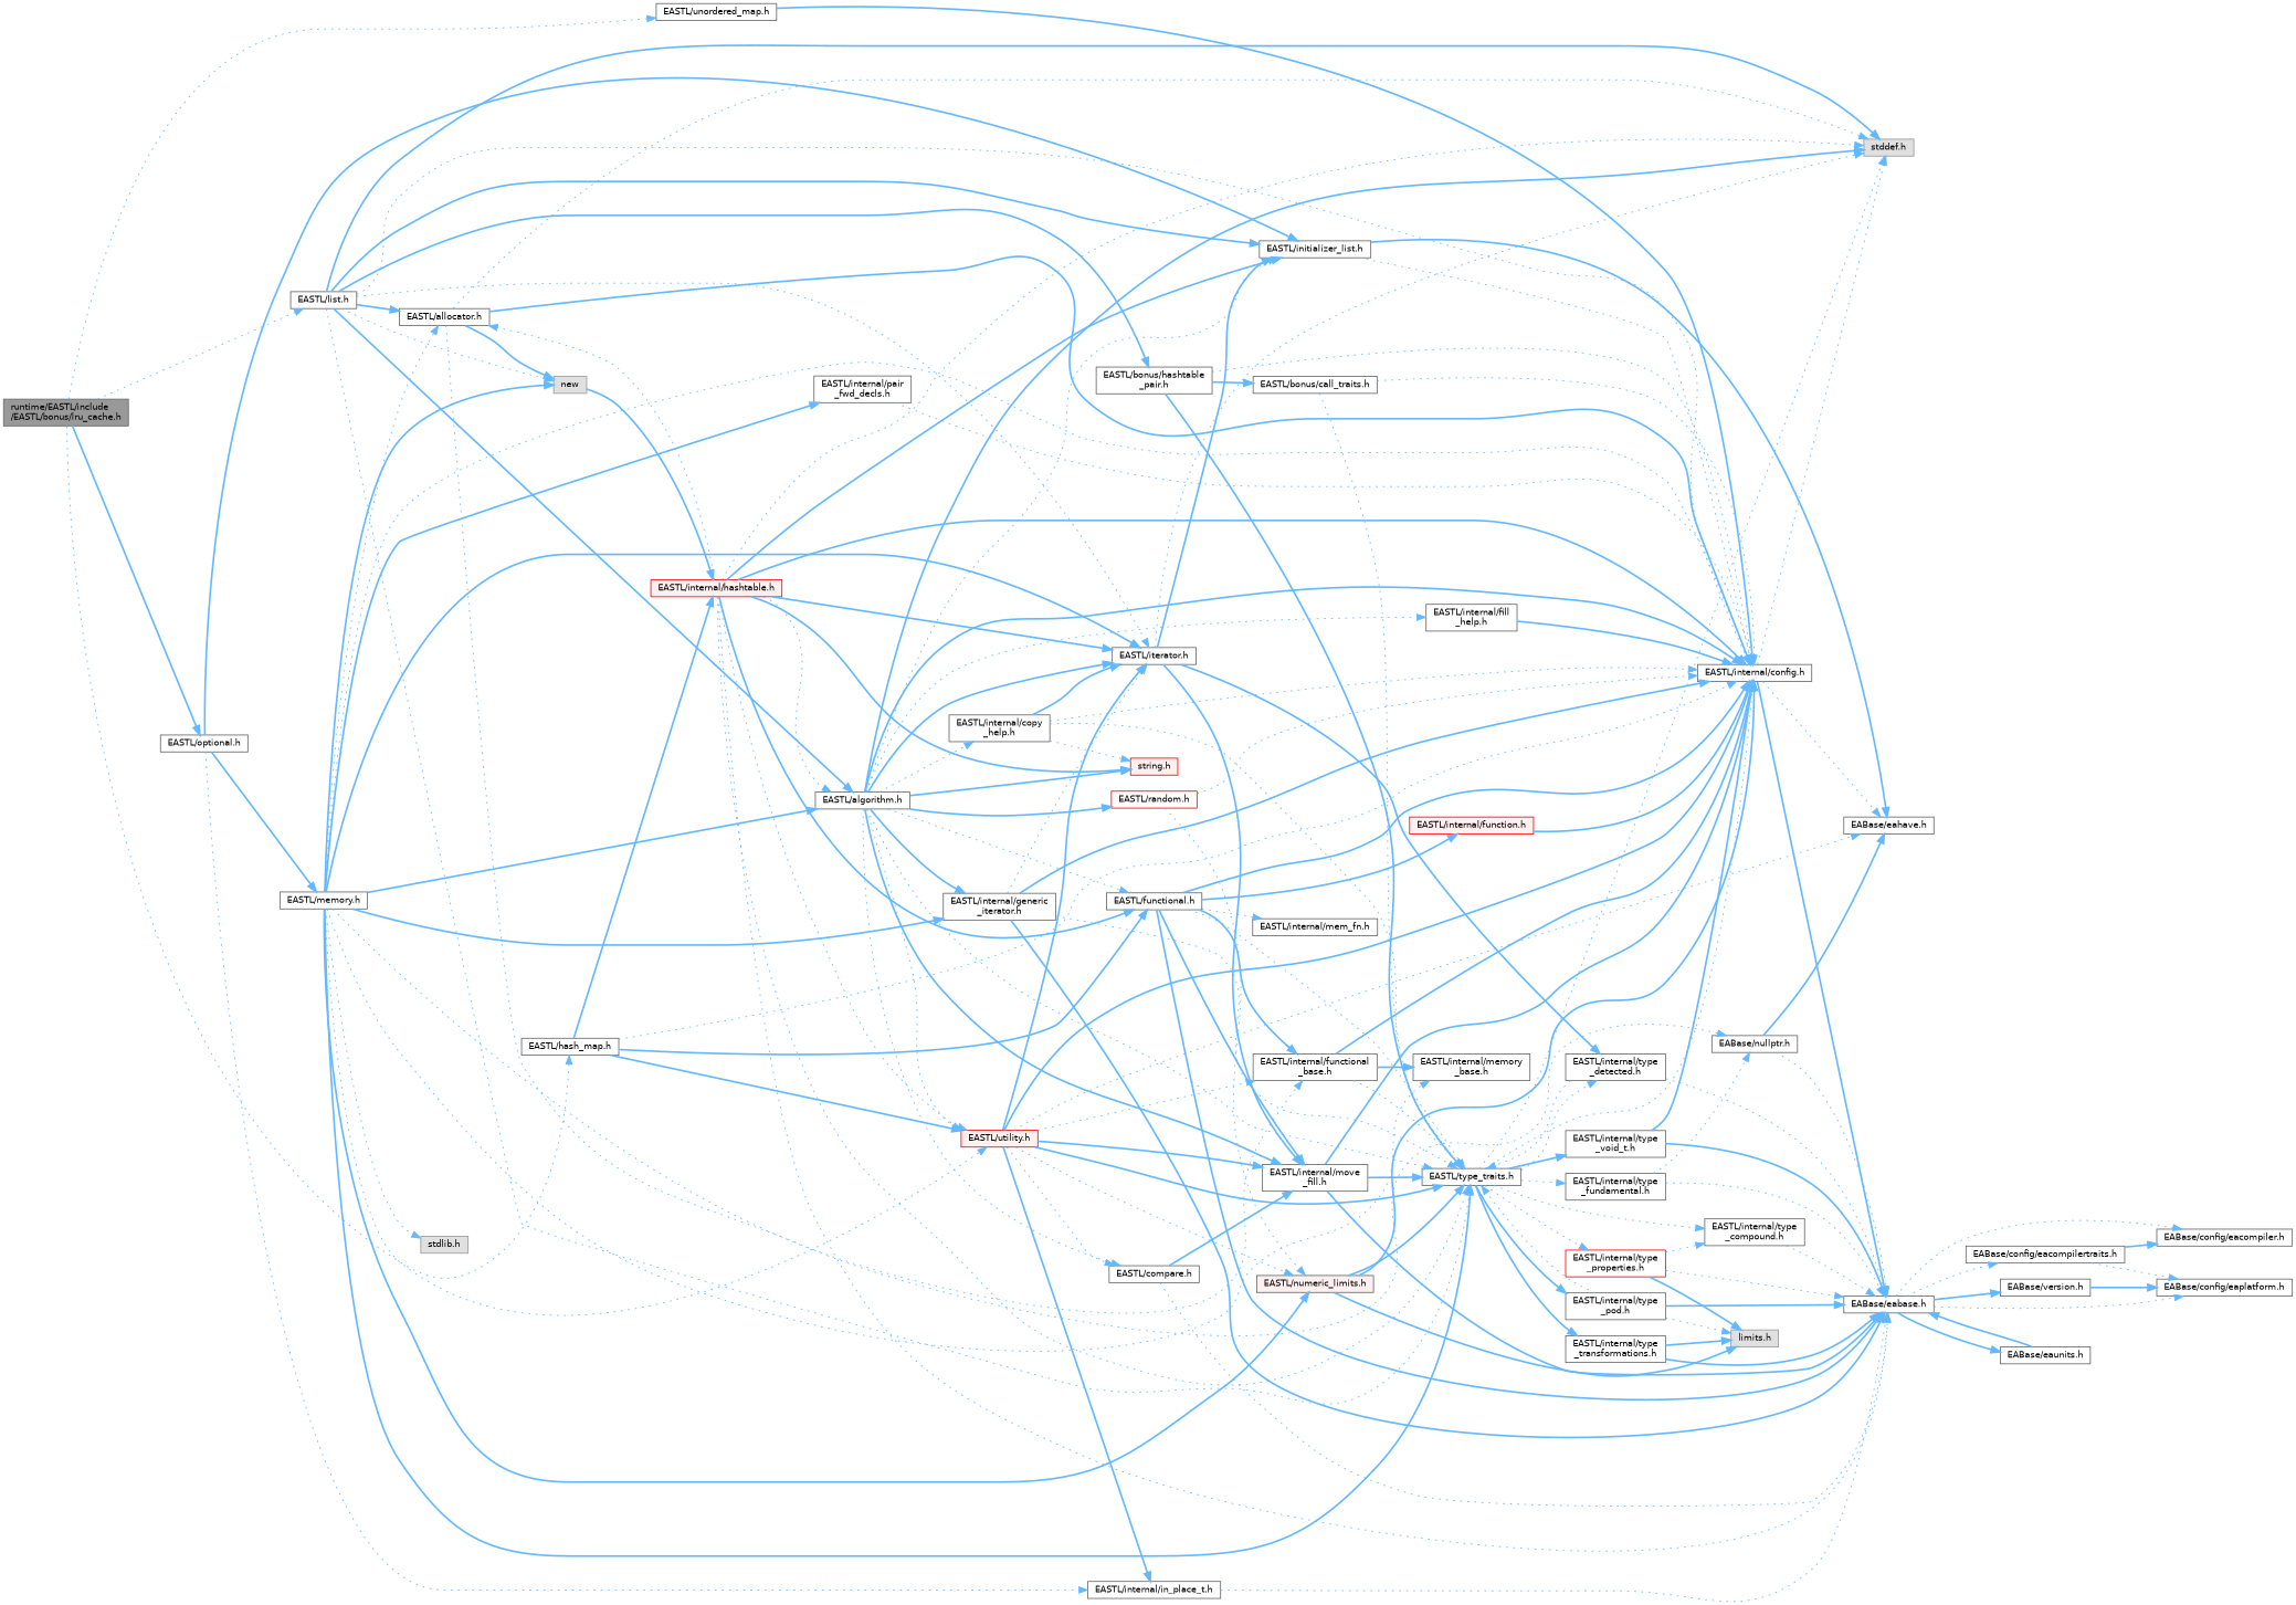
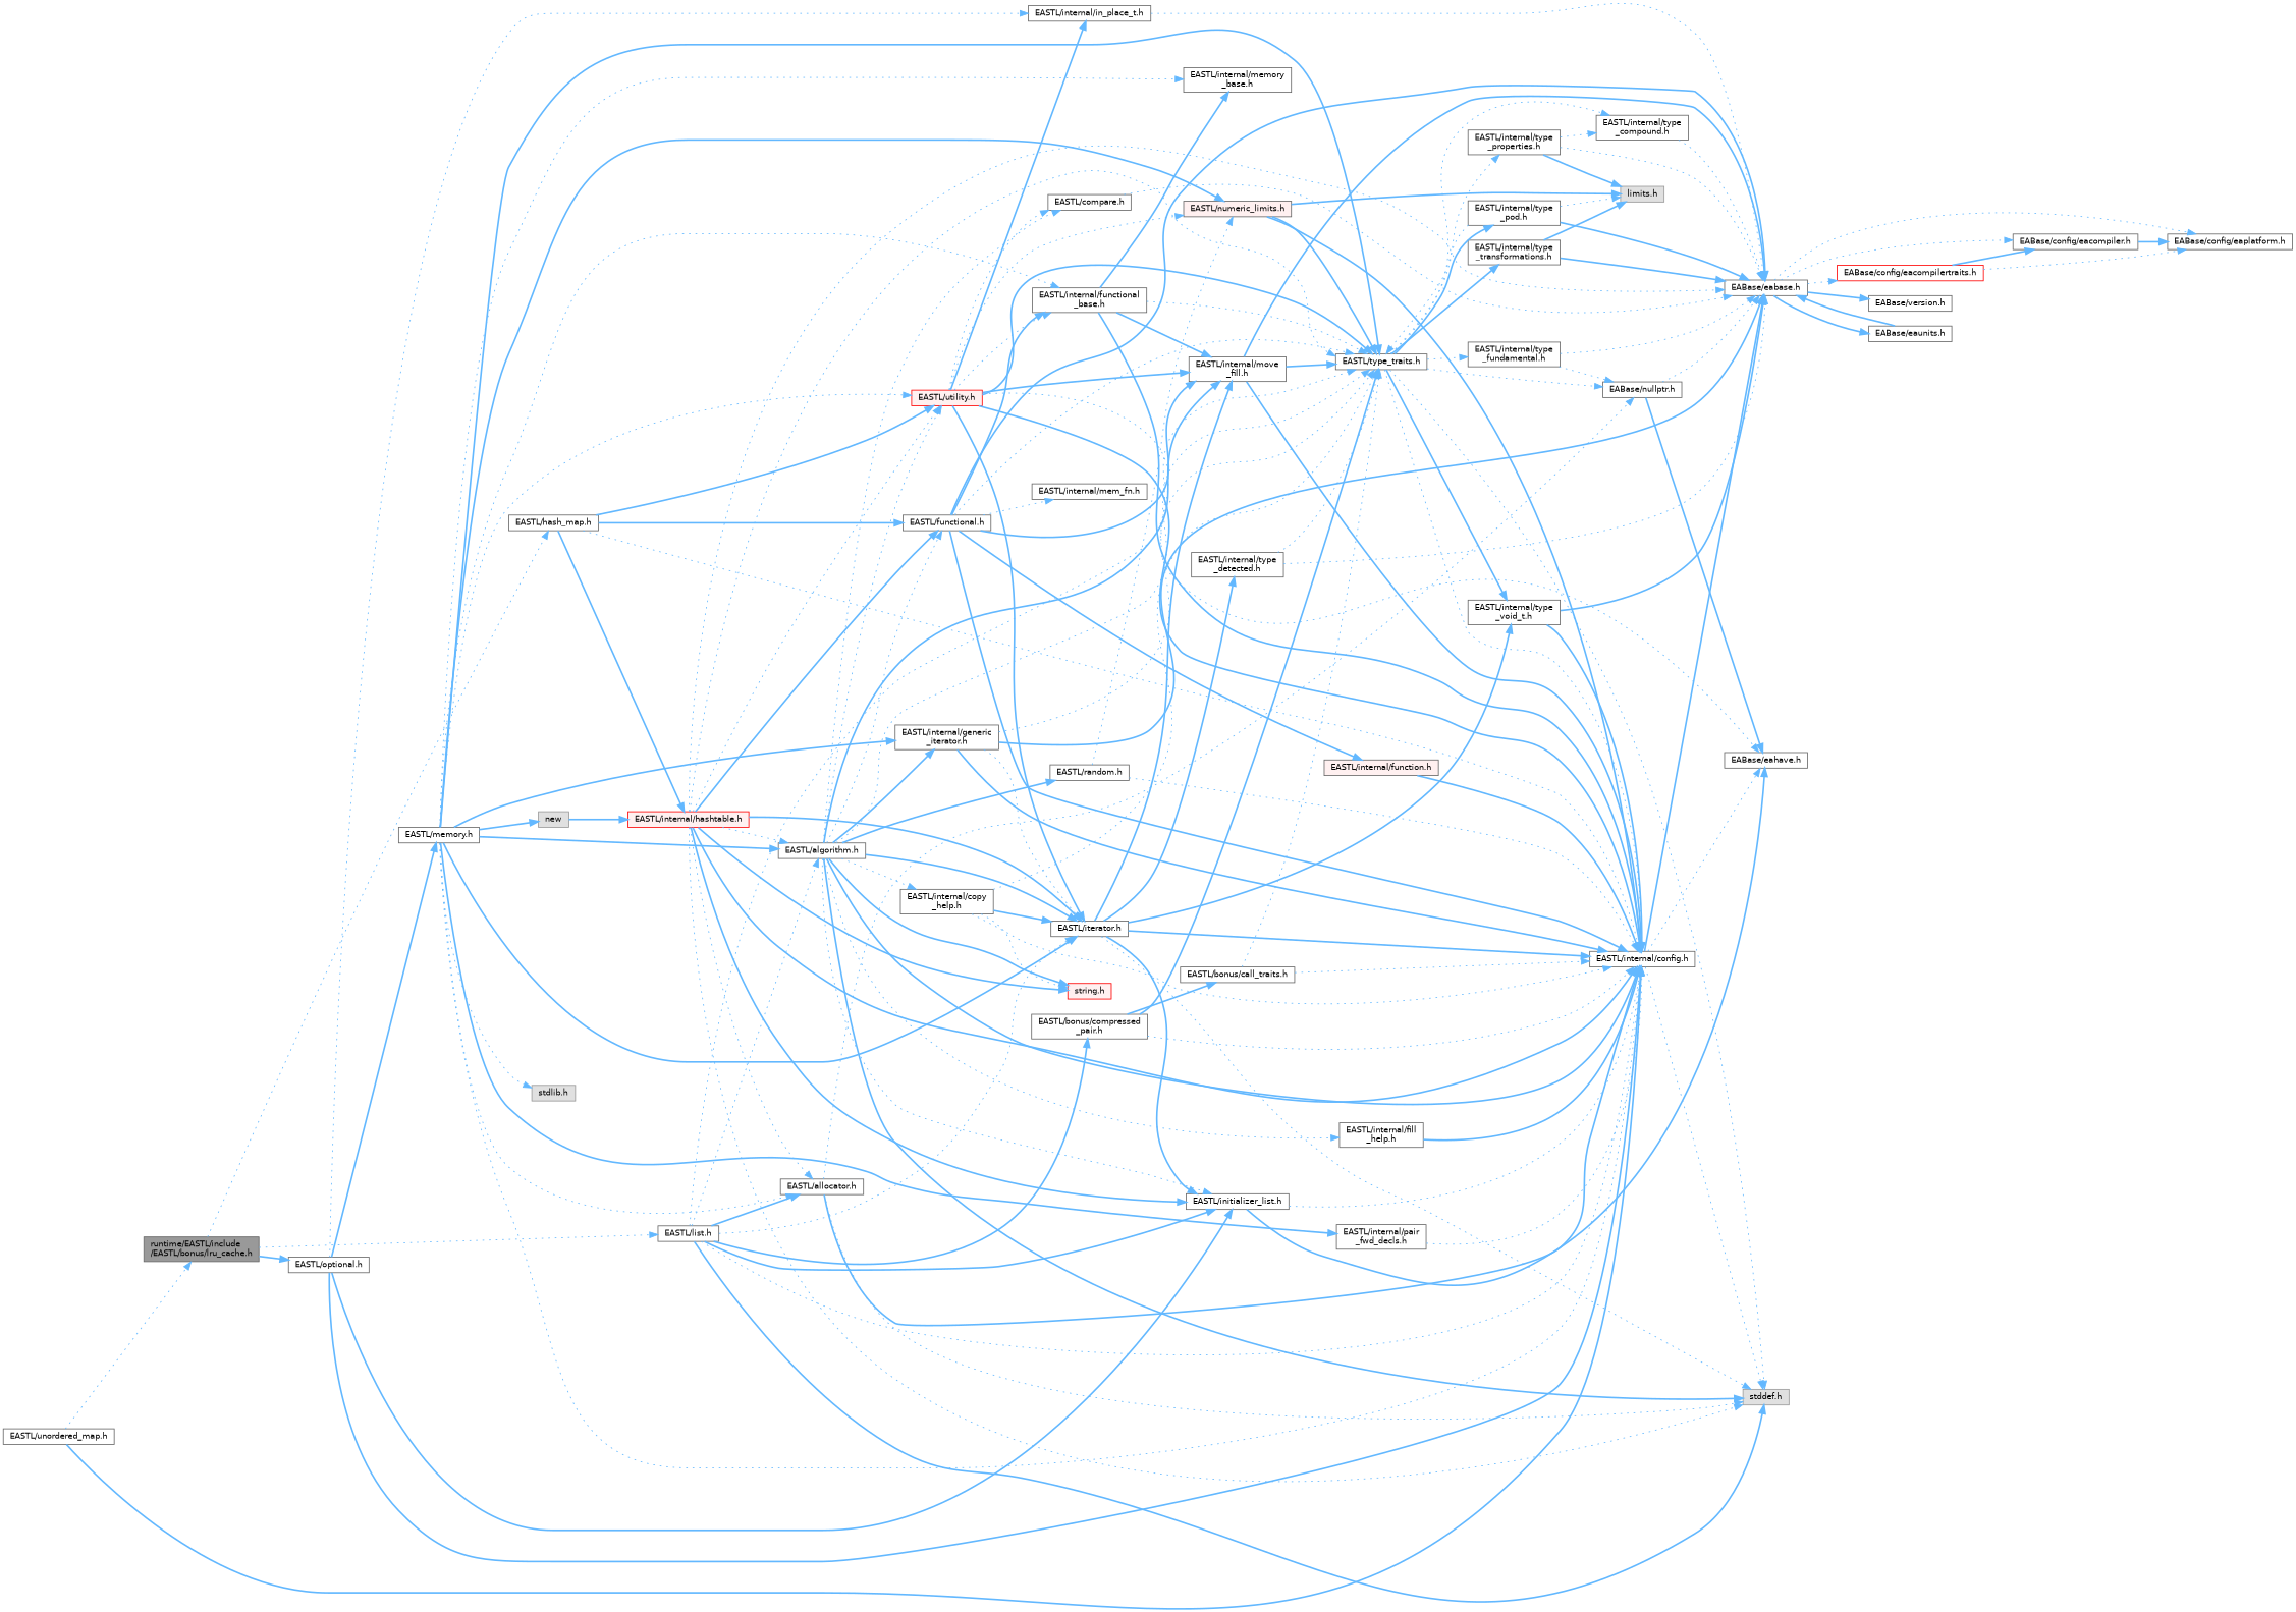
  digraph {
    rankdir=LR
    node [color=grey40 fillcolor=white fontname=Helvetica fontsize=10 shape=box style=filled]
    edge [color=steelblue1 fontname=Helvetica fontsize=10 labelfontname=Helvetica labelfontsize=10 style=bold]
    n1 [color=gray40 fillcolor=grey60 fontcolor=black height=0.2 label="runtime/EASTL/include\l/EASTL/bonus/lru_cache.h" width=0.4]
    n2 [height=0.2 label="EASTL/list.h" width=0.4]
    n3 [height=0.2 label="EASTL/unordered_map.h" width=0.4]
    n4 [height=0.2 label="EASTL/optional.h" width=0.4]
    n5 [height=0.2 label="EASTL/hash_map.h" width=0.4]
    n6 [height=0.2 label="EASTL/internal/config.h" width=0.4]
    n7 [color=grey60 fillcolor="#E0E0E0" height=0.2 label="stddef.h" width=0.4]
    n8 [height=0.2 label="EASTL/allocator.h" width=0.4]
    n9 [color=grey60 fillcolor="#E0E0E0" height=0.2 label=new width=0.4]
    n10 [height=0.2 label="EASTL/type_traits.h" width=0.4]
    n11 [height=0.2 label="EASTL/iterator.h" width=0.4]
    n12 [height=0.2 label="EASTL/initializer_list.h" width=0.4]
    n13 [height=0.2 label="EASTL/algorithm.h" width=0.4]
-   n14 [height=0.2 label="EASTL/bonus/hashtable\l_pair.h" width=0.4]
+   n14 [height=0.2 label="EASTL/bonus/compressed\l_pair.h" width=0.4]
    n15 [height=0.2 label="EASTL/internal/in_place_t.h" width=0.4]
    n16 [height=0.2 label="EASTL/memory.h" width=0.4]
    n17 [height=0.2 label="EABase/eabase.h" width=0.4]
    n18 [height=0.2 label="EABase/eahave.h" width=0.4]
    n19 [height=0.2 label="EABase/nullptr.h" width=0.4]
    n20 [color=red fillcolor="#FFF0F0" height=0.2 label="EASTL/internal/hashtable.h" width=0.4]
    n21 [height=0.2 label="EASTL/internal/type\l_fundamental.h" width=0.4]
    n22 [height=0.2 label="EASTL/internal/type\l_transformations.h" width=0.4]
    n23 [height=0.2 label="EASTL/internal/type\l_void_t.h" width=0.4]
-   n24 [color=red height=0.2 label="EASTL/internal/type\l_properties.h" width=0.4]
+   n24 [height=0.2 label="EASTL/internal/type\l_properties.h" width=0.4]
    n25 [height=0.2 label="EASTL/internal/type\l_compound.h" width=0.4]
    n26 [height=0.2 label="EASTL/internal/type\l_pod.h" width=0.4]
    n27 [height=0.2 label="EASTL/internal/type\l_detected.h" width=0.4]
    n28 [height=0.2 label="EASTL/internal/move\l_fill.h" width=0.4]
    n29 [height=0.2 label="EASTL/internal/copy\l_help.h" width=0.4]
    n30 [color=red fillcolor="#FFF0F0" height=0.2 label="string.h" width=0.4]
    n31 [height=0.2 label="EASTL/internal/fill\l_help.h" width=0.4]
    n32 [height=0.2 label="EASTL/functional.h" width=0.4]
    n33 [color=red fillcolor="#FFF0F0" height=0.2 label="EASTL/utility.h" width=0.4]
    n34 [height=0.2 label="EASTL/compare.h" width=0.4]
    n35 [height=0.2 label="EASTL/internal/generic\l_iterator.h" width=0.4]
-   n36 [color=red height=0.2 label="EASTL/random.h" width=0.4]
+   n36 [height=0.2 label="EASTL/random.h" width=0.4]
    n37 [height=0.2 label="EASTL/bonus/call_traits.h" width=0.4]
    n38 [height=0.2 label="EABase/config/eacompiler.h" width=0.4]
    n39 [height=0.2 label="EABase/config/eaplatform.h" width=0.4]
-   n40 [height=0.2 label="EABase/config/eacompilertraits.h" width=0.4]
+   n40 [color=red height=0.2 label="EABase/config/eacompilertraits.h" width=0.4]
    n41 [height=0.2 label="EABase/version.h" width=0.4]
    n42 [height=0.2 label="EABase/eaunits.h" width=0.4]
    n43 [color=grey60 fillcolor="#E0E0E0" height=0.2 label="limits.h" width=0.4]
    n44 [height=0.2 label="EASTL/internal/functional\l_base.h" width=0.4]
    n45 [height=0.2 label="EASTL/internal/mem_fn.h" width=0.4]
-   n46 [color=red fillcolor="#FFF0F0" height=0.2 label="EASTL/internal/function.h" width=0.4]
+   n46 [fillcolor="#FFF0F0" height=0.2 label="EASTL/internal/function.h" width=0.4]
    n47 [fillcolor="#FFF0F0" height=0.2 label="EASTL/numeric_limits.h" width=0.4]
    n48 [height=0.2 label="EASTL/internal/memory\l_base.h" width=0.4]
    n49 [height=0.2 label="EASTL/internal/pair\l_fwd_decls.h" width=0.4]
    n50 [color=grey60 fillcolor="#E0E0E0" height=0.2 label="stdlib.h" width=0.4]
    n1 -> n2 [style=dotted]
-   n1 -> n3 [style=dotted]
+   n3 -> n1 [style=dotted]
    n1 -> n4
    n1 -> n5 [style=dotted]
    n2 -> n6 [style=dotted]
    n2 -> n7
    n2 -> n8
-   n2 -> n9 [style=dotted]
    n2 -> n10 [style=dotted]
    n2 -> n11 [style=dotted]
    n2 -> n12
-   n2 -> n13
+   n2 -> n13 [style=dotted]
    n2 -> n14
    n3 -> n6
+   n4 -> n6
    n4 -> n12
    n4 -> n15 [style=dotted]
    n4 -> n16
    n5 -> n6 [style=dotted]
    n5 -> n20
    n5 -> n32
    n5 -> n33
    n6 -> n7 [style=dotted]
    n6 -> n17
    n6 -> n18 [style=dotted]
    n8 -> n6
    n8 -> n7 [style=dotted]
-   n8 -> n9
    n8 -> n19 [style=dotted]
    n9 -> n20
    n10 -> n6 [style=dotted]
    n10 -> n7 [style=dotted]
    n10 -> n21 [style=dotted]
    n10 -> n22
    n10 -> n23
    n10 -> n24 [style=dotted]
    n10 -> n25 [style=dotted]
    n10 -> n26
-   n10 -> n27 [style=dotted]
+   n10 -> n19 [style=dotted]
+   n11 -> n6
    n11 -> n7 [style=dotted]
    n11 -> n12
+   n11 -> n23
    n11 -> n27
    n11 -> n28
    n12 -> n6 [style=dotted]
    n12 -> n18
    n13 -> n6
    n13 -> n7
    n13 -> n10 [style=dotted]
    n13 -> n11
    n13 -> n12 [style=dotted]
    n13 -> n28
    n13 -> n29 [style=dotted]
    n13 -> n30
    n13 -> n31 [style=dotted]
    n13 -> n32 [style=dotted]
    n13 -> n33 [style=dotted]
    n13 -> n34 [style=dotted]
    n13 -> n35
    n13 -> n36
    n14 -> n6 [style=dotted]
    n14 -> n10
    n14 -> n37
    n15 -> n17 [style=dotted]
    n16 -> n6 [style=dotted]
    n16 -> n8 [style=dotted]
    n16 -> n9
    n16 -> n10
    n16 -> n11
    n16 -> n13
    n16 -> n33 [style=dotted]
    n16 -> n35
    n16 -> n44 [style=dotted]
    n16 -> n47
    n16 -> n48 [style=dotted]
    n16 -> n49
    n16 -> n50 [style=dotted]
    n17 -> n38 [style=dotted]
    n17 -> n39 [style=dotted]
    n17 -> n40 [style=dotted]
    n17 -> n41
    n17 -> n42
    n19 -> n17 [style=dotted]
    n19 -> n18
    n20 -> n6
    n20 -> n7 [style=dotted]
    n20 -> n8 [style=dotted]
    n20 -> n10 [style=dotted]
    n20 -> n11
    n20 -> n12
    n20 -> n13 [style=dotted]
    n20 -> n17 [style=dotted]
    n20 -> n30
    n20 -> n32
    n20 -> n33 [style=dotted]
    n21 -> n17 [style=dotted]
    n21 -> n19 [style=dotted]
    n22 -> n17
    n22 -> n43
    n23 -> n6
    n23 -> n17
    n24 -> n17 [style=dotted]
    n24 -> n25 [style=dotted]
    n24 -> n43
    n25 -> n17 [style=dotted]
    n26 -> n10 [style=dotted]
    n26 -> n17
    n26 -> n43 [style=dotted]
    n27 -> n10 [style=dotted]
    n27 -> n17 [style=dotted]
    n28 -> n6
    n28 -> n10
    n28 -> n17
    n29 -> n6 [style=dotted]
    n29 -> n10 [style=dotted]
    n29 -> n11
    n29 -> n30 [style=dotted]
    n31 -> n6
    n32 -> n6
    n32 -> n10 [style=dotted]
    n32 -> n17
    n32 -> n28
    n32 -> n44
    n32 -> n45 [style=dotted]
    n32 -> n46
    n33 -> n6
    n33 -> n10
    n33 -> n11
    n33 -> n15
    n33 -> n18 [style=dotted]
    n33 -> n28
    n33 -> n34 [style=dotted]
    n33 -> n44 [style=dotted]
    n33 -> n47 [style=dotted]
    n34 -> n17 [style=dotted]
    n35 -> n6
    n35 -> n10 [style=dotted]
    n35 -> n11 [style=dotted]
    n35 -> n17
    n36 -> n6 [style=dotted]
    n36 -> n47 [style=dotted]
    n37 -> n6 [style=dotted]
    n37 -> n10 [style=dotted]
-   n41 -> n39
+   n38 -> n39
    n40 -> n38
    n40 -> n39 [style=dotted]
    n42 -> n17
    n44 -> n6
    n44 -> n10 [style=dotted]
-   n34 -> n28
+   n44 -> n28
    n44 -> n48
    n46 -> n6
    n47 -> n6
    n47 -> n10
    n47 -> n43
    n49 -> n6 [style=dotted]
  }
